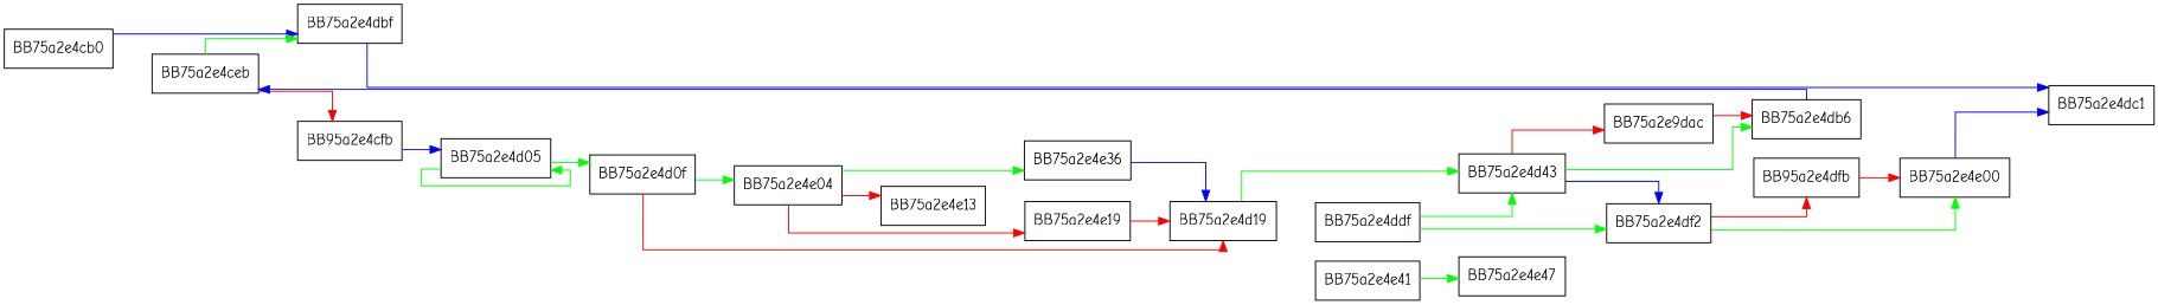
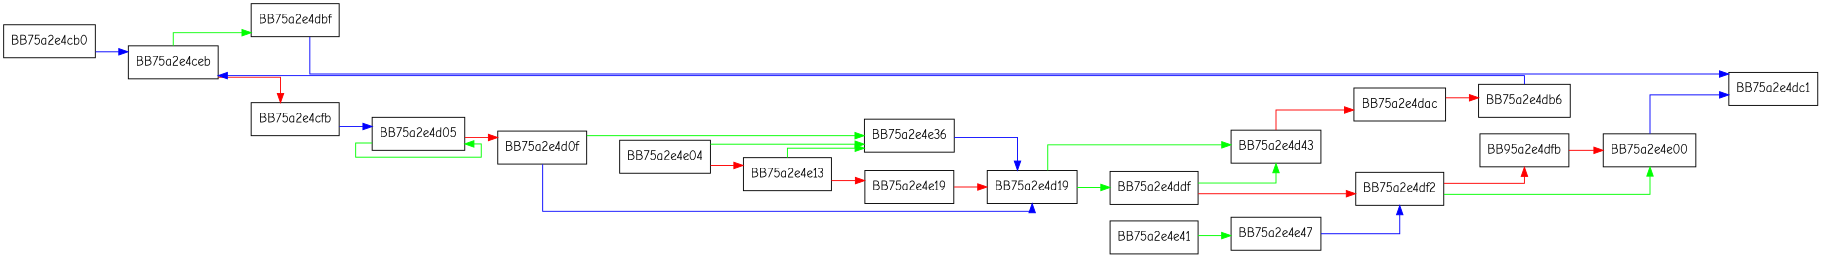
  digraph {
    fontname="Comic Neue"
    rankdir=LR
    splines=ortho
    node [fontname="Comic Neue" shape=box]
    edge [color=green fontname="Comic Neue"]
    BB75a2e4cb0
    BB75a2e4ceb
    BB75a2e4dbf
-   BB75a2e4cfb [label=BB95a2e4cfb]
+   BB75a2e4cfb
    BB75a2e4dc1
    BB75a2e4d05
    BB75a2e4d0f
    BB75a2e4e04
    BB75a2e4d19
    BB75a2e4e36
    BB75a2e4e13
    BB75a2e4ddf
    BB75a2e4d43
    BB75a2e4e19
    BB75a2e4df2
    BB75a2e4db6
-   BB75a2e4dac [label=BB75a2e9dac]
+   BB75a2e4dac
    BB75a2e4e41
    BB75a2e4e47
    BB75a2e4e00
    n21 [label=BB95a2e4dfb]
-   BB75a2e4cb0 -> BB75a2e4dbf [color=blue]
+   BB75a2e4cb0 -> BB75a2e4ceb [color=blue]
    BB75a2e4ceb -> BB75a2e4dbf
    BB75a2e4ceb -> BB75a2e4cfb [color=red]
    BB75a2e4dbf -> BB75a2e4dc1 [color=blue]
    BB75a2e4cfb -> BB75a2e4d05 [color=blue]
    BB75a2e4d05 -> BB75a2e4d05
-   BB75a2e4d05 -> BB75a2e4d0f
-   BB75a2e4d0f -> BB75a2e4e04
-   BB75a2e4d0f -> BB75a2e4d19 [color=red]
+   BB75a2e4d05 -> BB75a2e4d0f [color=red]
+   BB75a2e4d0f -> BB75a2e4e36
+   BB75a2e4d0f -> BB75a2e4d19 [color=blue]
    BB75a2e4e04 -> BB75a2e4e36
    BB75a2e4e04 -> BB75a2e4e13 [color=red]
+   BB75a2e4d19 -> BB75a2e4ddf
    BB75a2e4d19 -> BB75a2e4d43
    BB75a2e4e36 -> BB75a2e4d19 [color=blue]
-   BB75a2e4e04 -> BB75a2e4e19 [color=red]
+   BB75a2e4e13 -> BB75a2e4e36
+   BB75a2e4e13 -> BB75a2e4e19 [color=red]
    BB75a2e4ddf -> BB75a2e4d43
-   BB75a2e4ddf -> BB75a2e4df2
-   BB75a2e4d43 -> BB75a2e4db6
+   BB75a2e4ddf -> BB75a2e4df2 [color=red]
    BB75a2e4d43 -> BB75a2e4dac [color=red]
    BB75a2e4e19 -> BB75a2e4d19 [color=red]
    BB75a2e4df2 -> BB75a2e4e00
    BB75a2e4df2 -> n21 [color=red]
    BB75a2e4db6 -> BB75a2e4ceb [color=blue]
    BB75a2e4dac -> BB75a2e4db6 [color=red]
    BB75a2e4e41 -> BB75a2e4e47
-   BB75a2e4d43 -> BB75a2e4df2 [color=blue]
+   BB75a2e4e47 -> BB75a2e4df2 [color=blue]
    BB75a2e4e00 -> BB75a2e4dc1 [color=blue]
    n21 -> BB75a2e4e00 [color=red]
  }
